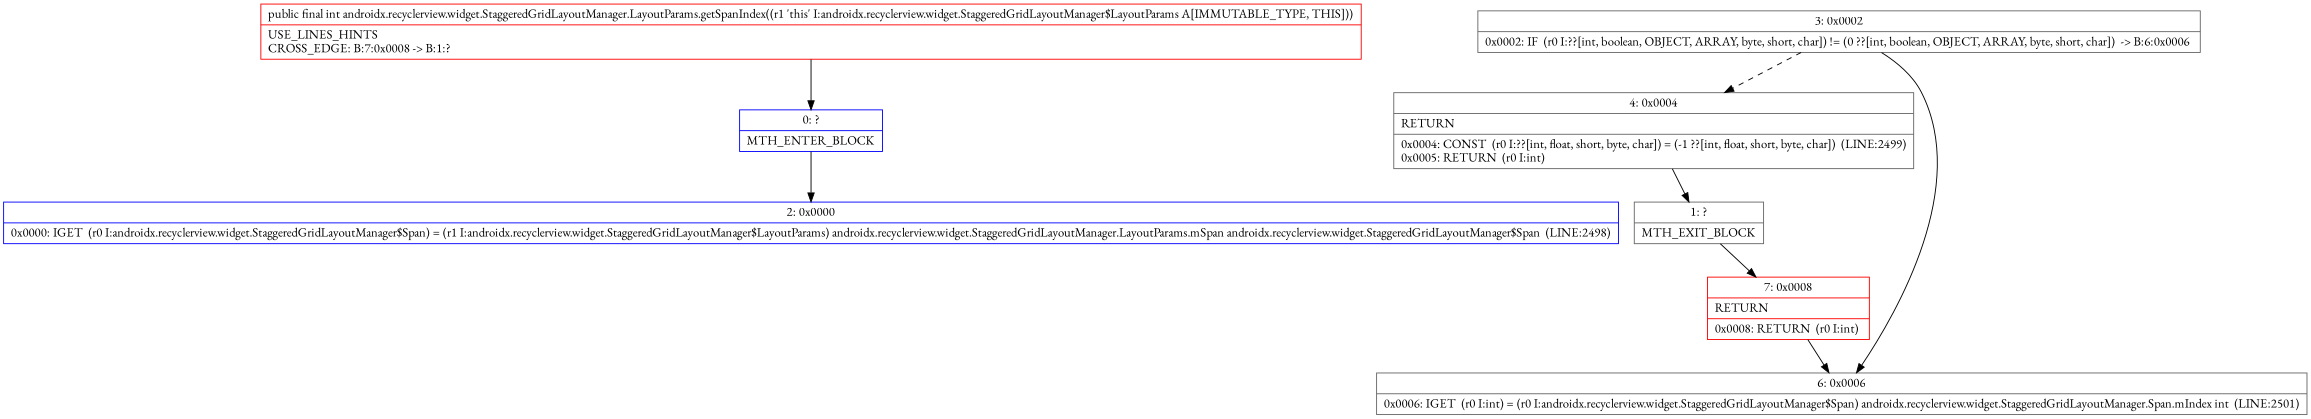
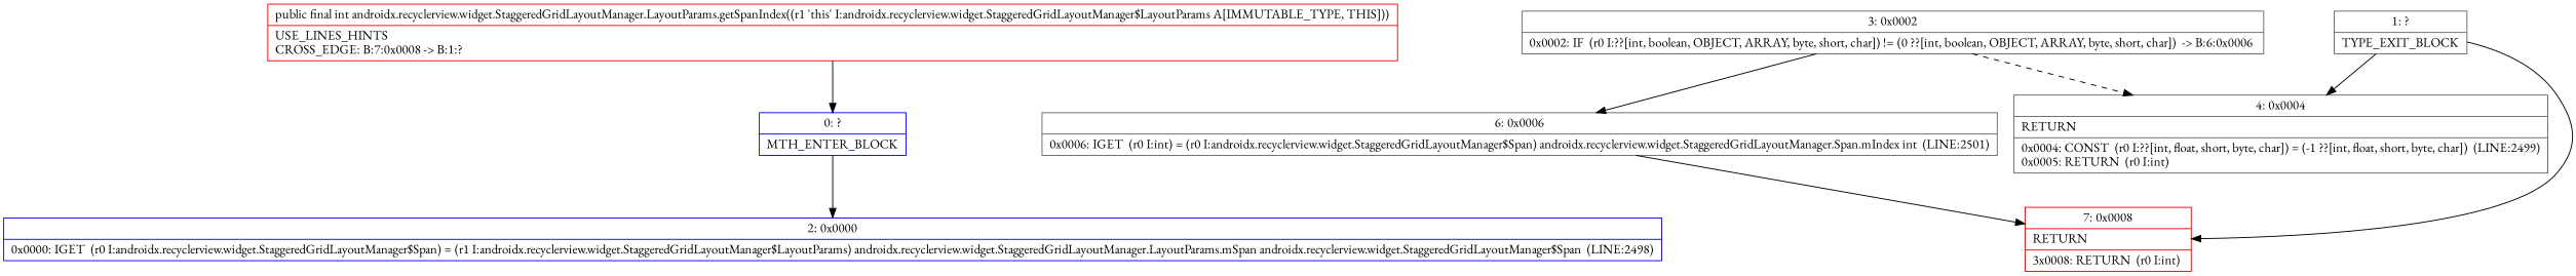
  digraph {
    fontname="EB Garamond"
    node [color=gray40 fontname="EB Garamond" shape=record]
    edge [fontname="EB Garamond"]
    n1 [color=blue label="{0\:\ ?|MTH_ENTER_BLOCK\l}"]
    n2 [color=blue label="{2\:\ 0x0000|0x0000: IGET  (r0 I:androidx.recyclerview.widget.StaggeredGridLayoutManager$Span) = (r1 I:androidx.recyclerview.widget.StaggeredGridLayoutManager$LayoutParams) androidx.recyclerview.widget.StaggeredGridLayoutManager.LayoutParams.mSpan androidx.recyclerview.widget.StaggeredGridLayoutManager$Span  (LINE:2498)\l}"]
    n3 [label="{3\:\ 0x0002|0x0002: IF  (r0 I:??[int, boolean, OBJECT, ARRAY, byte, short, char]) != (0 ??[int, boolean, OBJECT, ARRAY, byte, short, char])  \-\> B:6:0x0006 \l}"]
    n4 [label="{4\:\ 0x0004|RETURN\l|0x0004: CONST  (r0 I:??[int, float, short, byte, char]) = (\-1 ??[int, float, short, byte, char])  (LINE:2499)\l0x0005: RETURN  (r0 I:int) \l}"]
    n5 [label="{6\:\ 0x0006|0x0006: IGET  (r0 I:int) = (r0 I:androidx.recyclerview.widget.StaggeredGridLayoutManager$Span) androidx.recyclerview.widget.StaggeredGridLayoutManager.Span.mIndex int  (LINE:2501)\l}"]
-   n6 [label="{1\:\ ?|MTH_EXIT_BLOCK\l}"]
-   n7 [color=red label="{7\:\ 0x0008|RETURN\l|0x0008: RETURN  (r0 I:int) \l}"]
+   n6 [label="{1\:\ ?|TYPE_EXIT_BLOCK\l}"]
+   n7 [color=red label="{7\:\ 0x0008|RETURN\l|3x0008: RETURN  (r0 I:int) \l}"]
    n8 [color=red label="{public final int androidx.recyclerview.widget.StaggeredGridLayoutManager.LayoutParams.getSpanIndex((r1 'this' I:androidx.recyclerview.widget.StaggeredGridLayoutManager$LayoutParams A[IMMUTABLE_TYPE, THIS]))  | USE_LINES_HINTS\lCROSS_EDGE: B:7:0x0008 \-\> B:1:?\l}"]
    n1 -> n2
    n3 -> n4 [style=dashed]
    n3 -> n5
-   n4 -> n6
-   n7 -> n5
+   n6 -> n4
+   n5 -> n7
    n6 -> n7
    n8 -> n1
  }
